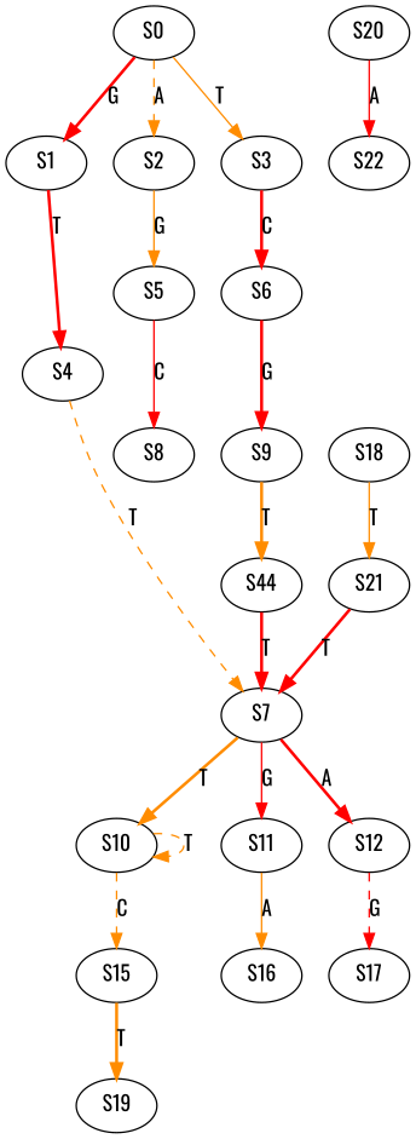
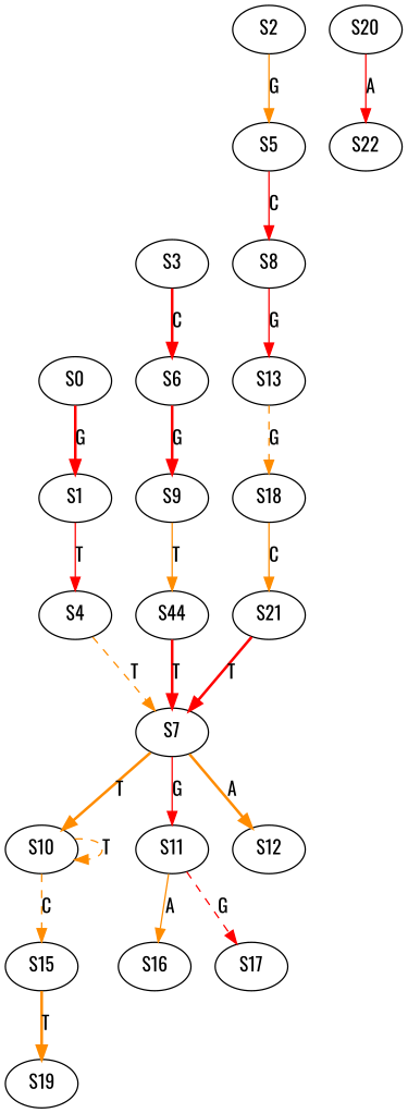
  strict digraph {
    fontname=Oswald
    node [fontname=Oswald]
    edge [color=darkorange fontname=Oswald style=bold]
    S0
    S1
    S2
    S3
    S4
    S5
    S6
    S7
    S8
    S9
    S10
    S11
    S12
+   S13
    n15 [label=S44]
    S15
    S16
    S17
    S18
    S19
    S21
    S20
    S22
    S0 -> S1 [color=red label=G]
-   S0 -> S2 [label=A style=dashed]
-   S0 -> S3 [label=T style=solid]
-   S1 -> S4 [color=red label=T]
+   S1 -> S4 [color=red label=T style=solid]
    S2 -> S5 [label=G style=solid]
    S3 -> S6 [color=red label=C]
    S4 -> S7 [label=T style=dashed]
    S5 -> S8 [color=red label=C style=solid]
    S6 -> S9 [color=red label=G]
    S7 -> S10 [label=T]
    S7 -> S11 [color=red label=G style=solid]
-   S7 -> S12 [color=red label=A]
-   S9 -> n15 [label=T]
+   S7 -> S12 [label=A]
+   S8 -> S13 [color=red label=G style=solid]
+   S9 -> n15 [label=T style=solid]
    S10 -> S10 [label=T style=dashed]
    S10 -> S15 [label=C style=dashed]
    S11 -> S16 [label=A style=solid]
-   S12 -> S17 [color=red label=G style=dashed]
+   S11 -> S17 [color=red label=G style=dashed]
+   S13 -> S18 [label=G style=dashed]
    n15 -> S7 [color=red label=T]
    S15 -> S19 [label=T]
-   S18 -> S21 [label=T style=solid]
+   S18 -> S21 [label=C style=solid]
    S21 -> S7 [color=red label=T]
    S20 -> S22 [color=red label=A style=solid]
  }
